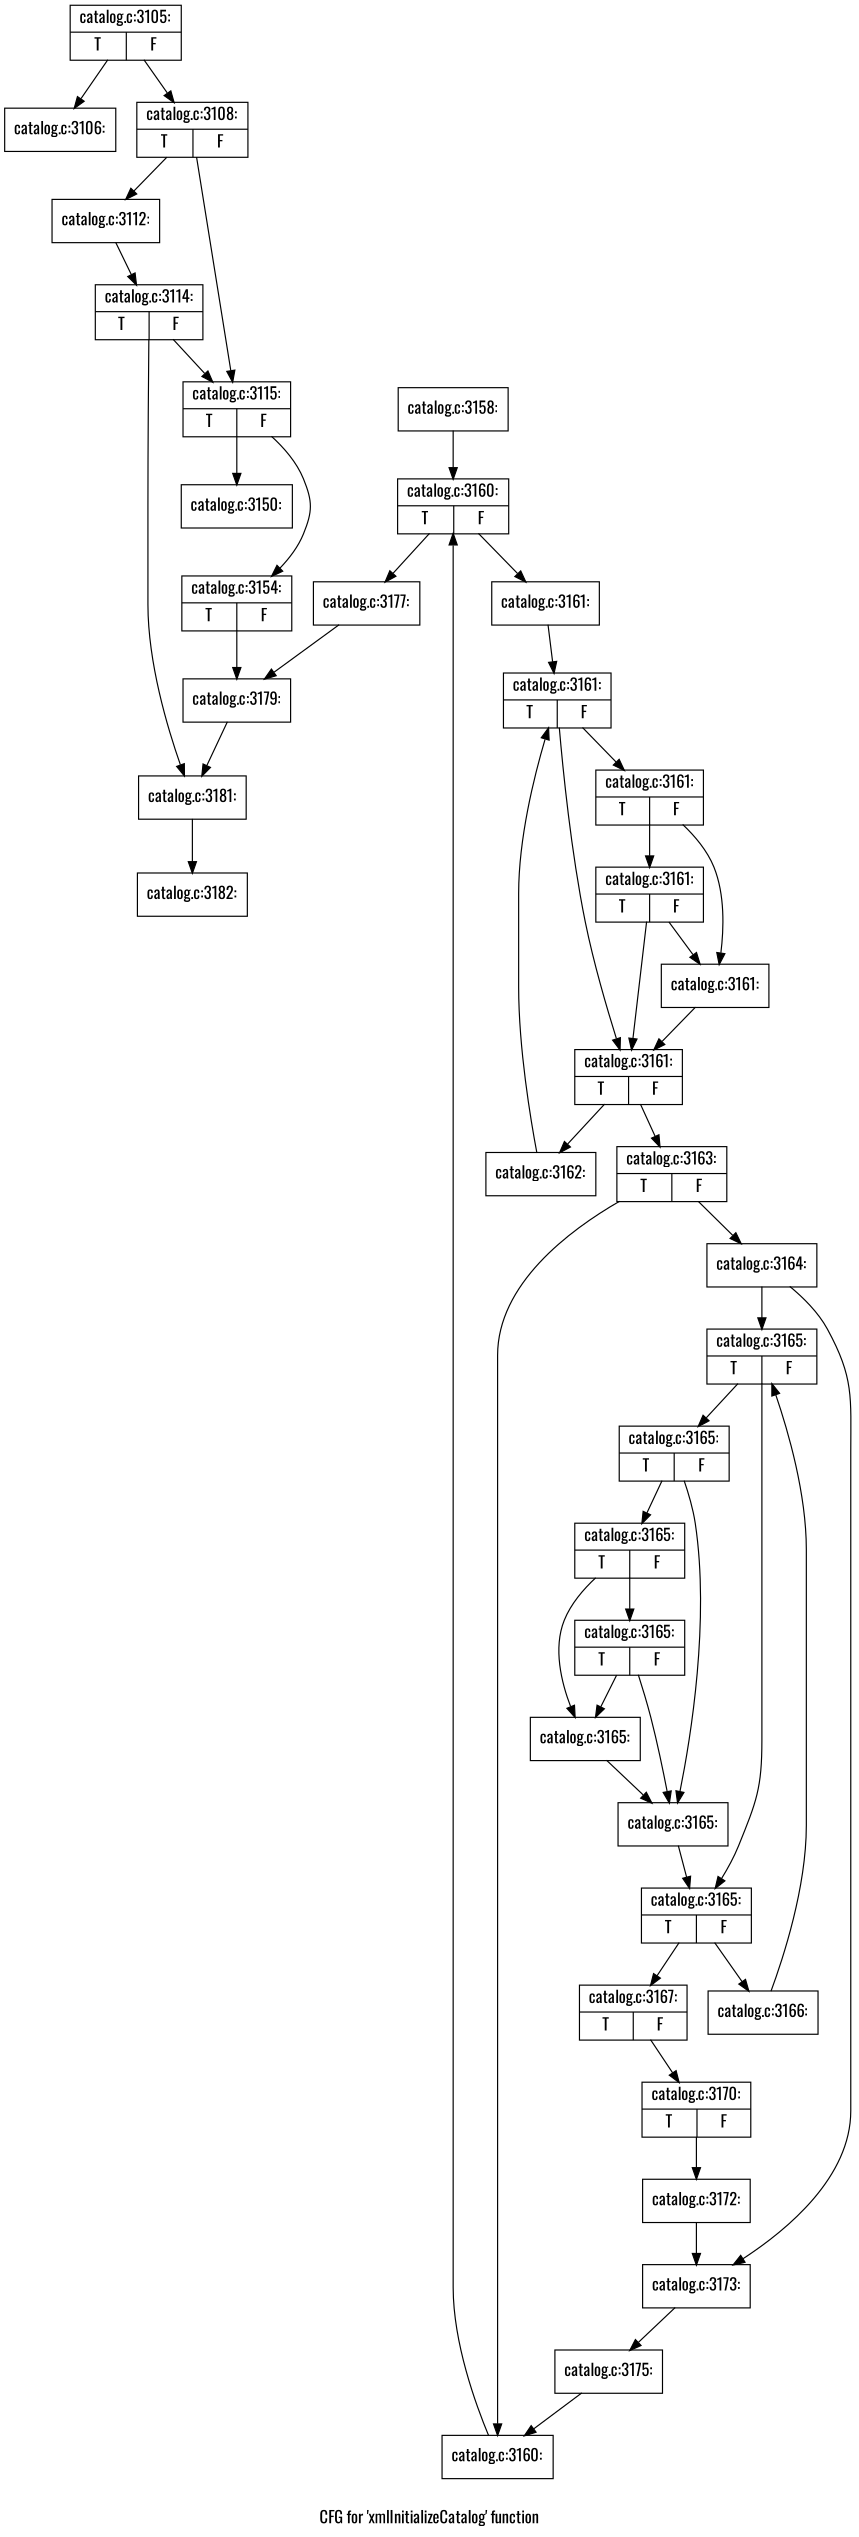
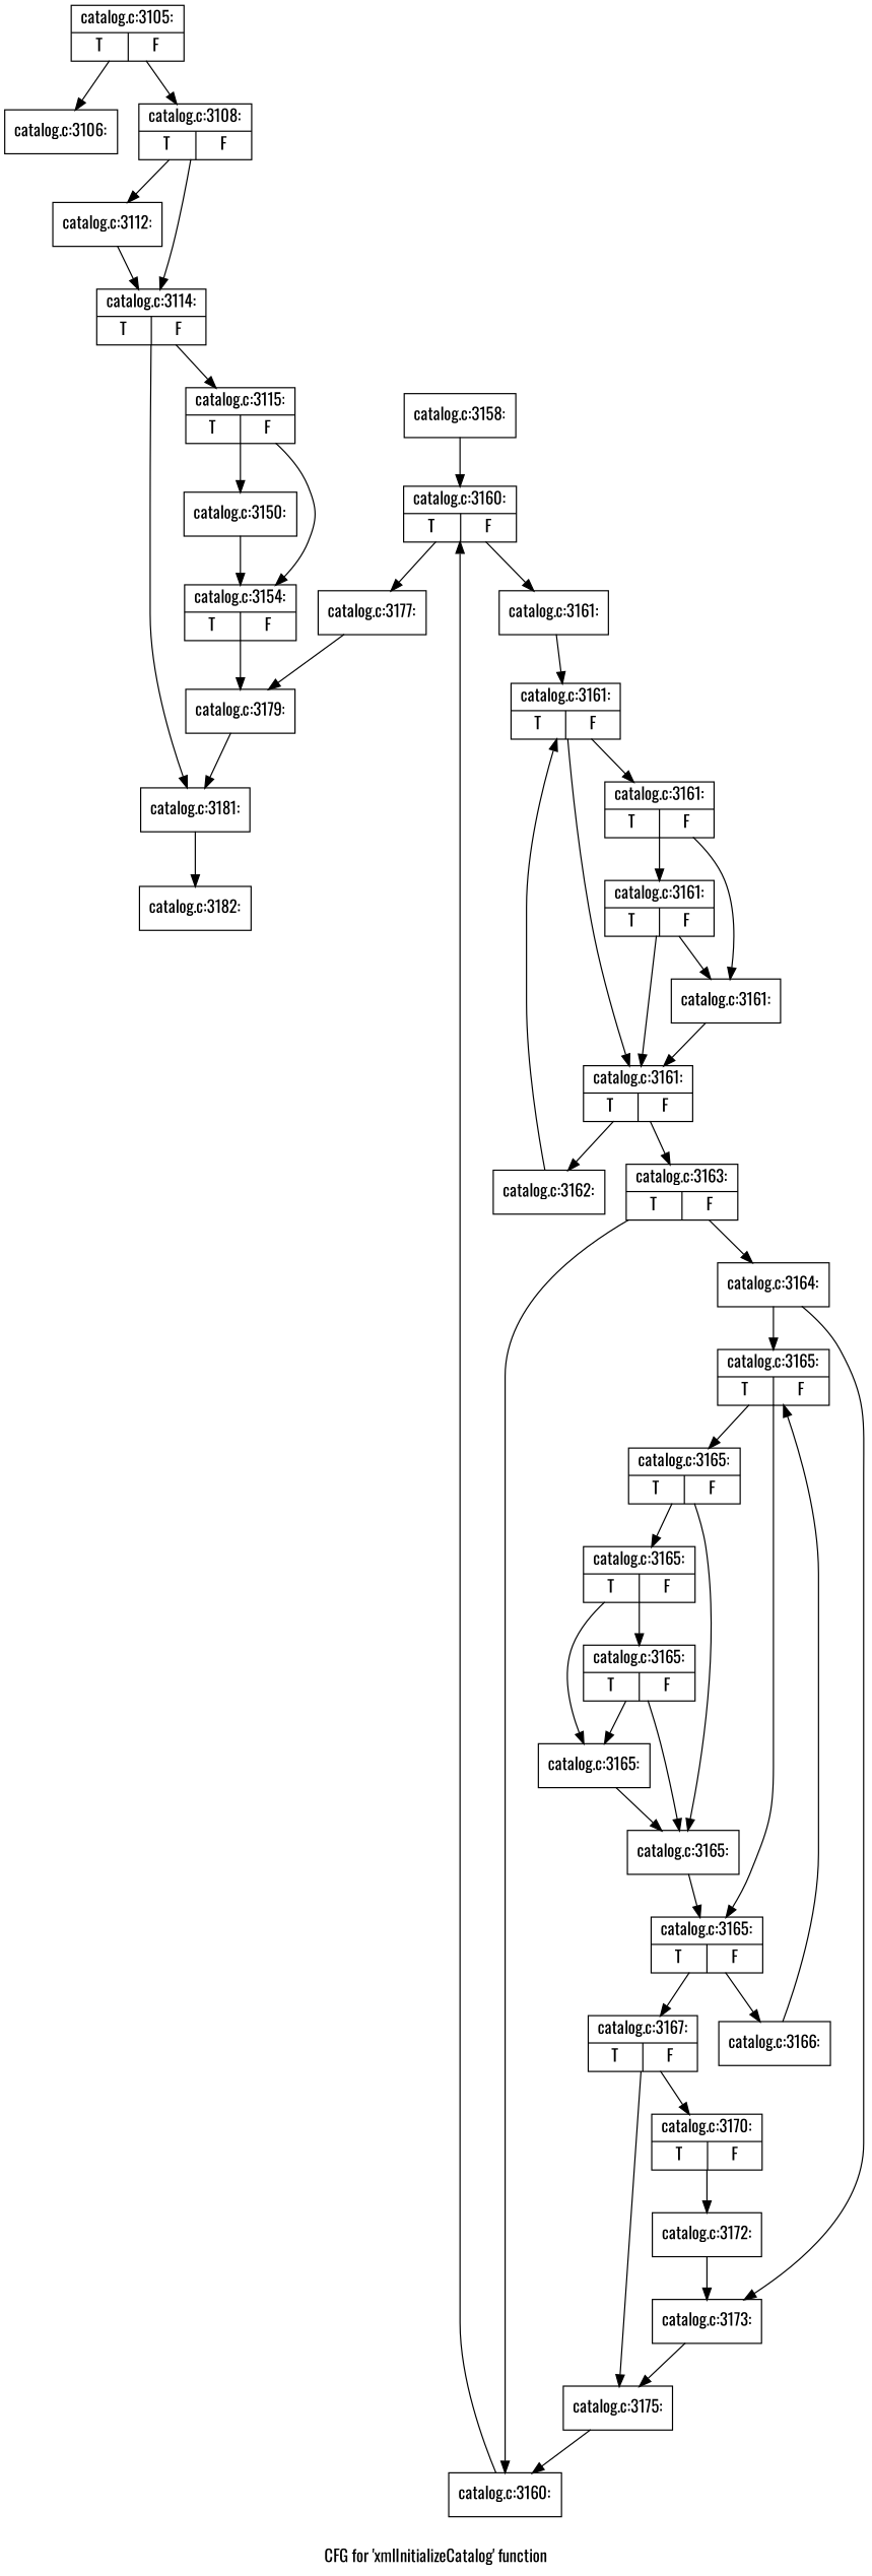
  digraph {
    fontname=Oswald
    label="CFG for 'xmlInitializeCatalog' function"
    node [fontname=Oswald shape=record]
    edge [fontname=Oswald]
    n1 [label="{catalog.c:3105:|{<s0>T|<s1>F}}"]
    n2 [label="{catalog.c:3106:}"]
    n3 [label="{catalog.c:3108:|{<s0>T|<s1>F}}"]
    n4 [label="{catalog.c:3112:}"]
    n5 [label="{catalog.c:3114:|{<s0>T|<s1>F}}"]
    n6 [label="{catalog.c:3182:}"]
    n7 [label="{catalog.c:3115:|{<s0>T|<s1>F}}"]
    n8 [label="{catalog.c:3181:}"]
    n9 [label="{catalog.c:3150:}"]
    n10 [label="{catalog.c:3154:|{<s0>T|<s1>F}}"]
    n11 [label="{catalog.c:3179:}"]
    n12 [label="{catalog.c:3158:}"]
    n13 [label="{catalog.c:3160:|{<s0>T|<s1>F}}"]
    n14 [label="{catalog.c:3161:}"]
    n15 [label="{catalog.c:3177:}"]
    n16 [label="{catalog.c:3161:|{<s0>T|<s1>F}}"]
    n17 [label="{catalog.c:3161:|{<s0>T|<s1>F}}"]
    n18 [label="{catalog.c:3161:|{<s0>T|<s1>F}}"]
    n19 [label="{catalog.c:3162:}"]
    n20 [label="{catalog.c:3163:|{<s0>T|<s1>F}}"]
    n21 [label="{catalog.c:3161:|{<s0>T|<s1>F}}"]
    n22 [label="{catalog.c:3161:}"]
    n23 [label="{catalog.c:3164:}"]
    n24 [label="{catalog.c:3160:}"]
    n25 [label="{catalog.c:3165:|{<s0>T|<s1>F}}"]
    n26 [label="{catalog.c:3173:}"]
    n27 [label="{catalog.c:3165:|{<s0>T|<s1>F}}"]
    n28 [label="{catalog.c:3165:|{<s0>T|<s1>F}}"]
    n29 [label="{catalog.c:3165:}"]
    n30 [label="{catalog.c:3165:|{<s0>T|<s1>F}}"]
    n31 [label="{catalog.c:3166:}"]
    n32 [label="{catalog.c:3167:|{<s0>T|<s1>F}}"]
    n33 [label="{catalog.c:3165:|{<s0>T|<s1>F}}"]
    n34 [label="{catalog.c:3165:}"]
    n35 [label="{catalog.c:3170:|{<s0>T|<s1>F}}"]
    n36 [label="{catalog.c:3175:}"]
    n37 [label="{catalog.c:3172:}"]
    n1 -> n2
    n1 -> n3
    n3 -> n4
-   n3 -> n7
+   n3 -> n5
    n4 -> n5
    n5 -> n7
    n5 -> n8
    n7 -> n9
    n7 -> n10
    n8 -> n6
+   n9 -> n10
    n10 -> n11
    n11 -> n8
    n12 -> n13
    n13 -> n14
    n13 -> n15
    n14 -> n16
    n15 -> n11
    n16 -> n17
    n16 -> n18
    n17 -> n19
    n17 -> n20
    n18 -> n21
    n18 -> n22
    n19 -> n16
    n20 -> n23
    n20 -> n24
    n21 -> n17
    n21 -> n22
    n22 -> n17
    n23 -> n25
    n23 -> n26
    n24 -> n13
    n25 -> n27
    n25 -> n28
    n26 -> n36
    n27 -> n29
    n27 -> n30
    n28 -> n31
    n28 -> n32
    n29 -> n28
    n30 -> n33
    n30 -> n34
    n31 -> n25
    n32 -> n35
+   n32 -> n36
    n33 -> n29
    n33 -> n34
    n34 -> n29
    n35 -> n37
    n36 -> n24
    n37 -> n26
  }
